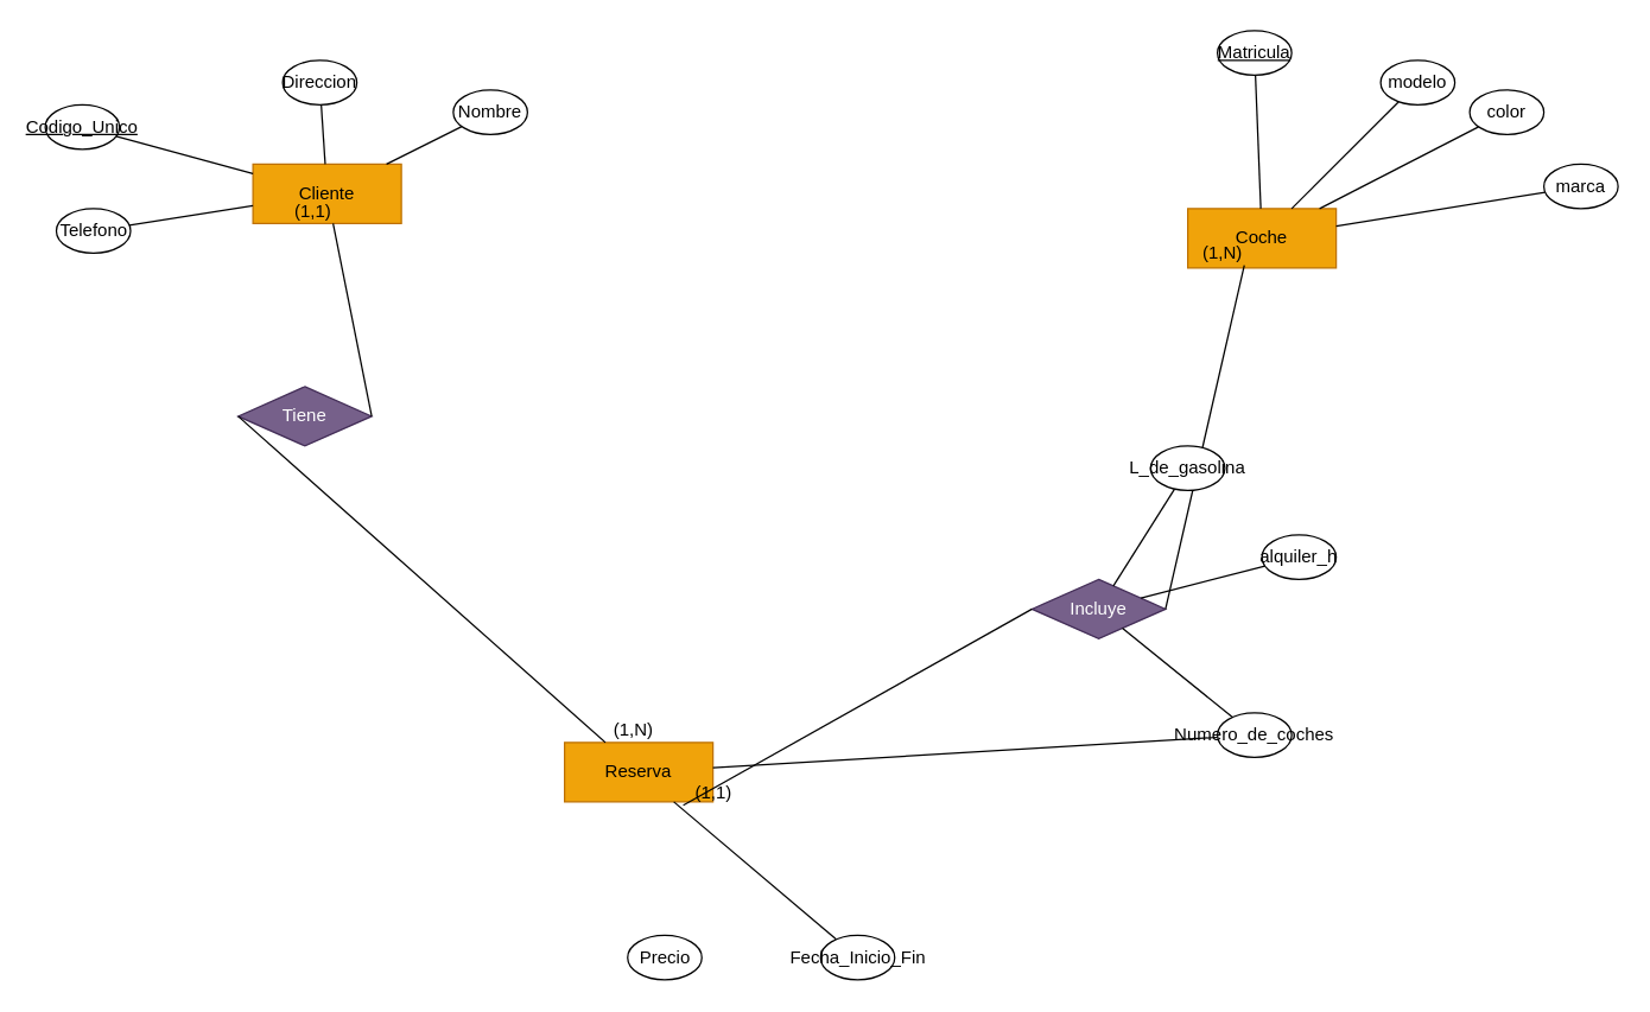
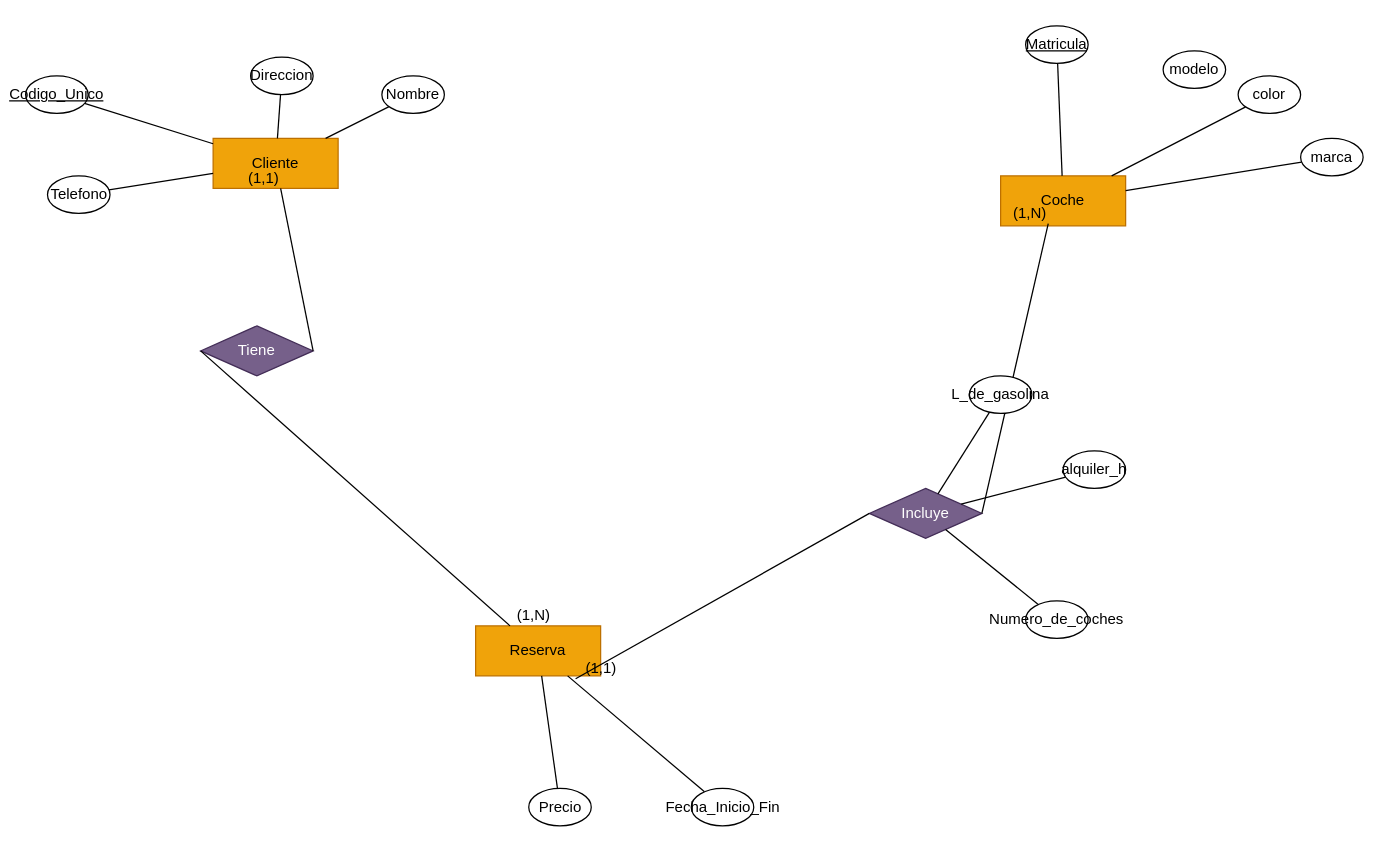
  <mxCell id="0" />
  <mxCell id="1" parent="0" />
  <mxCell id="2" value="Cliente" style="whiteSpace=wrap;html=1;align=center;fillColor=#f0a30a;strokeColor=#BD7000;fontColor=#000000;" parent="1" vertex="1"><mxGeometry x="170" y="110" width="100" height="40" as="geometry" /></mxCell>
  <mxCell id="3" value="Coche" style="whiteSpace=wrap;html=1;align=center;fillColor=#f0a30a;strokeColor=#BD7000;fontColor=#000000;" parent="1" vertex="1"><mxGeometry x="800" y="140" width="100" height="40" as="geometry" /></mxCell>
  <mxCell id="4" value="Reserva" style="whiteSpace=wrap;html=1;align=center;fillColor=#f0a30a;strokeColor=#BD7000;fontColor=#000000;" parent="1" vertex="1"><mxGeometry x="380" y="500" width="100" height="40" as="geometry" /></mxCell>
  <mxCell id="5" value="Tiene" style="shape=rhombus;perimeter=rhombusPerimeter;whiteSpace=wrap;html=1;align=center;fillColor=#76608a;fontColor=#ffffff;strokeColor=#432D57;" parent="1" vertex="1"><mxGeometry x="160" y="260" width="90" height="40" as="geometry" /></mxCell>
  <mxCell id="6" value="" style="endArrow=none;html=1;rounded=0;exitX=0;exitY=0.5;exitDx=0;exitDy=0;" parent="1" source="5" target="4" edge="1"><mxGeometry relative="1" as="geometry"><mxPoint x="187" y="360" as="sourcePoint" /><mxPoint x="220" y="510" as="targetPoint" /></mxGeometry></mxCell>
  <mxCell id="7" value="(1,N)" style="resizable=0;html=1;whiteSpace=wrap;align=right;verticalAlign=bottom;" parent="6" connectable="0" vertex="1"><mxGeometry x="1" relative="1" as="geometry"><mxPoint x="34" as="offset" /></mxGeometry></mxCell>
  <mxCell id="8" value="" style="endArrow=none;html=1;rounded=0;exitX=1;exitY=0.5;exitDx=0;exitDy=0;" parent="1" source="5" target="2" edge="1"><mxGeometry relative="1" as="geometry"><mxPoint x="187" y="360" as="sourcePoint" /><mxPoint x="233.333" y="290" as="targetPoint" /></mxGeometry></mxCell>
  <mxCell id="9" value="(1,1)" style="resizable=0;html=1;whiteSpace=wrap;align=right;verticalAlign=bottom;" parent="8" connectable="0" vertex="1"><mxGeometry x="1" relative="1" as="geometry"><mxPoint as="offset" /></mxGeometry></mxCell>
  <mxCell id="10" value="" style="endArrow=none;html=1;rounded=0;" parent="1" source="2" target="11" edge="1"><mxGeometry relative="1" as="geometry"><mxPoint x="195" y="65" as="sourcePoint" /><mxPoint x="255" y="65" as="targetPoint" /></mxGeometry></mxCell>
- <mxCell id="11" value="&lt;u&gt;Codigo_Unico&lt;/u&gt;" style="ellipse;whiteSpace=wrap;html=1;align=center;" parent="1" vertex="1"><mxGeometry x="30" y="70" width="50" height="30" as="geometry" /></mxCell>
+ <mxCell id="11" value="&lt;u&gt;Codigo_Unico&lt;/u&gt;" style="ellipse;whiteSpace=wrap;html=1;align=center;" parent="1" vertex="1"><mxGeometry x="20" y="60" width="50" height="30" as="geometry" /></mxCell>
  <mxCell id="12" value="" style="endArrow=none;html=1;rounded=0;" parent="1" source="2" target="13" edge="1"><mxGeometry relative="1" as="geometry"><mxPoint x="270" y="75" as="sourcePoint" /><mxPoint x="330" y="75" as="targetPoint" /></mxGeometry></mxCell>
  <mxCell id="13" value="Nombre" style="ellipse;whiteSpace=wrap;html=1;align=center;" parent="1" vertex="1"><mxGeometry x="305" y="60" width="50" height="30" as="geometry" /></mxCell>
  <mxCell id="14" value="" style="endArrow=none;html=1;rounded=0;" parent="1" source="2" target="15" edge="1"><mxGeometry relative="1" as="geometry"><mxPoint x="160" y="55" as="sourcePoint" /><mxPoint x="220" y="55" as="targetPoint" /></mxGeometry></mxCell>
- <mxCell id="15" value="Direccion" style="ellipse;whiteSpace=wrap;html=1;align=center;" parent="1" vertex="1"><mxGeometry x="190" y="40" width="50" height="30" as="geometry" /></mxCell>
+ <mxCell id="15" value="Direccion" style="ellipse;whiteSpace=wrap;html=1;align=center;" parent="1" vertex="1"><mxGeometry x="200" y="45" width="50" height="30" as="geometry" /></mxCell>
  <mxCell id="16" value="" style="endArrow=none;html=1;rounded=0;" parent="1" source="2" target="17" edge="1"><mxGeometry relative="1" as="geometry"><mxPoint x="2.5" y="155" as="sourcePoint" /><mxPoint x="62.5" y="155" as="targetPoint" /></mxGeometry></mxCell>
  <mxCell id="17" value="Telefono" style="ellipse;whiteSpace=wrap;html=1;align=center;" parent="1" vertex="1"><mxGeometry x="37.5" y="140" width="50" height="30" as="geometry" /></mxCell>
  <mxCell id="18" value="" style="endArrow=none;html=1;rounded=0;" parent="1" source="4" target="19" edge="1"><mxGeometry relative="1" as="geometry"><mxPoint x="552.5" y="555" as="sourcePoint" /><mxPoint x="612.5" y="555" as="targetPoint" /></mxGeometry></mxCell>
  <mxCell id="19" value="Fecha_Inicio_Fin" style="ellipse;whiteSpace=wrap;html=1;align=center;" parent="1" vertex="1"><mxGeometry x="552.5" y="630" width="50" height="30" as="geometry" /></mxCell>
- <mxCell id="20" value="" style="endArrow=none;html=1;rounded=0;" parent="1" source="4" target="38" edge="1"><mxGeometry relative="1" as="geometry"><mxPoint x="442.5" y="470" as="sourcePoint" /><mxPoint x="502.5" y="355" as="targetPoint" /></mxGeometry></mxCell>
+ <mxCell id="20" value="" style="endArrow=none;html=1;rounded=0;" parent="1" source="4" target="21" edge="1"><mxGeometry relative="1" as="geometry"><mxPoint x="442.5" y="470" as="sourcePoint" /><mxPoint x="502.5" y="355" as="targetPoint" /></mxGeometry></mxCell>
  <mxCell id="21" value="Precio" style="ellipse;whiteSpace=wrap;html=1;align=center;" parent="1" vertex="1"><mxGeometry x="422.5" y="630" width="50" height="30" as="geometry" /></mxCell>
  <mxCell id="22" value="" style="endArrow=none;html=1;rounded=0;" parent="1" source="3" target="23" edge="1"><mxGeometry relative="1" as="geometry"><mxPoint x="580" y="55" as="sourcePoint" /><mxPoint x="640" y="55" as="targetPoint" /></mxGeometry></mxCell>
  <mxCell id="23" value="&lt;u&gt;Matricula&lt;/u&gt;" style="ellipse;whiteSpace=wrap;html=1;align=center;" parent="1" vertex="1"><mxGeometry x="820" y="20" width="50" height="30" as="geometry" /></mxCell>
- <mxCell id="24" value="" style="endArrow=none;html=1;rounded=0;" parent="1" source="3" target="25" edge="1"><mxGeometry relative="1" as="geometry"><mxPoint x="560" y="35" as="sourcePoint" /><mxPoint x="620" y="35" as="targetPoint" /></mxGeometry></mxCell>
  <mxCell id="25" value="modelo" style="ellipse;whiteSpace=wrap;html=1;align=center;" parent="1" vertex="1"><mxGeometry x="930" y="40" width="50" height="30" as="geometry" /></mxCell>
  <mxCell id="26" value="" style="endArrow=none;html=1;rounded=0;" parent="1" source="3" target="27" edge="1"><mxGeometry relative="1" as="geometry"><mxPoint x="560" y="35" as="sourcePoint" /><mxPoint x="620" y="35" as="targetPoint" /></mxGeometry></mxCell>
  <mxCell id="27" value="color" style="ellipse;whiteSpace=wrap;html=1;align=center;" parent="1" vertex="1"><mxGeometry x="990" y="60" width="50" height="30" as="geometry" /></mxCell>
  <mxCell id="28" value="" style="endArrow=none;html=1;rounded=0;" parent="1" source="3" target="29" edge="1"><mxGeometry relative="1" as="geometry"><mxPoint x="560" y="35" as="sourcePoint" /><mxPoint x="620" y="35" as="targetPoint" /></mxGeometry></mxCell>
  <mxCell id="29" value="marca" style="ellipse;whiteSpace=wrap;html=1;align=center;" parent="1" vertex="1"><mxGeometry x="1040" y="110" width="50" height="30" as="geometry" /></mxCell>
  <mxCell id="30" value="Incluye" style="shape=rhombus;perimeter=rhombusPerimeter;whiteSpace=wrap;html=1;align=center;fillColor=#76608a;fontColor=#ffffff;strokeColor=#432D57;" vertex="1" parent="1"><mxGeometry x="695" y="390" width="90" height="40" as="geometry" /></mxCell>
  <mxCell id="31" value="" style="endArrow=none;html=1;rounded=0;exitX=0;exitY=0.5;exitDx=0;exitDy=0;entryX=0.8;entryY=1.058;entryDx=0;entryDy=0;entryPerimeter=0;" edge="1" source="30" parent="1" target="4"><mxGeometry relative="1" as="geometry"><mxPoint x="322" y="341.3" as="sourcePoint" /><mxPoint x="275" y="371.3" as="targetPoint" /></mxGeometry></mxCell>
  <mxCell id="32" value="(1,1)" style="resizable=0;html=1;whiteSpace=wrap;align=right;verticalAlign=bottom;" connectable="0" vertex="1" parent="31"><mxGeometry x="1" relative="1" as="geometry"><mxPoint x="34" as="offset" /></mxGeometry></mxCell>
  <mxCell id="33" value="" style="endArrow=none;html=1;rounded=0;exitX=1;exitY=0.5;exitDx=0;exitDy=0;entryX=0.381;entryY=0.954;entryDx=0;entryDy=0;entryPerimeter=0;" edge="1" source="30" parent="1" target="3"><mxGeometry relative="1" as="geometry"><mxPoint x="322" y="341.3" as="sourcePoint" /><mxPoint x="615" y="339.996" as="targetPoint" /></mxGeometry></mxCell>
  <mxCell id="34" value="(1,N)" style="resizable=0;html=1;whiteSpace=wrap;align=right;verticalAlign=bottom;" connectable="0" vertex="1" parent="33"><mxGeometry x="1" relative="1" as="geometry"><mxPoint as="offset" /></mxGeometry></mxCell>
  <mxCell id="35" value="" style="endArrow=none;html=1;rounded=0;" edge="1" target="36" parent="1" source="30"><mxGeometry relative="1" as="geometry"><mxPoint x="745" y="325" as="sourcePoint" /><mxPoint x="805" y="325" as="targetPoint" /></mxGeometry></mxCell>
  <mxCell id="36" value="L_de_gasolina" style="ellipse;whiteSpace=wrap;html=1;align=center;" vertex="1" parent="1"><mxGeometry x="775" y="300" width="50" height="30" as="geometry" /></mxCell>
  <mxCell id="37" value="" style="endArrow=none;html=1;rounded=0;" edge="1" target="38" parent="1" source="30"><mxGeometry relative="1" as="geometry"><mxPoint x="785" y="495" as="sourcePoint" /><mxPoint x="845" y="495" as="targetPoint" /></mxGeometry></mxCell>
  <mxCell id="38" value="Numero_de_coches" style="ellipse;whiteSpace=wrap;html=1;align=center;" vertex="1" parent="1"><mxGeometry x="820" y="480" width="50" height="30" as="geometry" /></mxCell>
  <mxCell id="39" value="" style="endArrow=none;html=1;rounded=0;" edge="1" target="40" parent="1" source="30"><mxGeometry relative="1" as="geometry"><mxPoint x="815" y="375" as="sourcePoint" /><mxPoint x="875" y="375" as="targetPoint" /></mxGeometry></mxCell>
  <mxCell id="40" value="alquiler_h" style="ellipse;whiteSpace=wrap;html=1;align=center;" vertex="1" parent="1"><mxGeometry x="850" y="360" width="50" height="30" as="geometry" /></mxCell>
